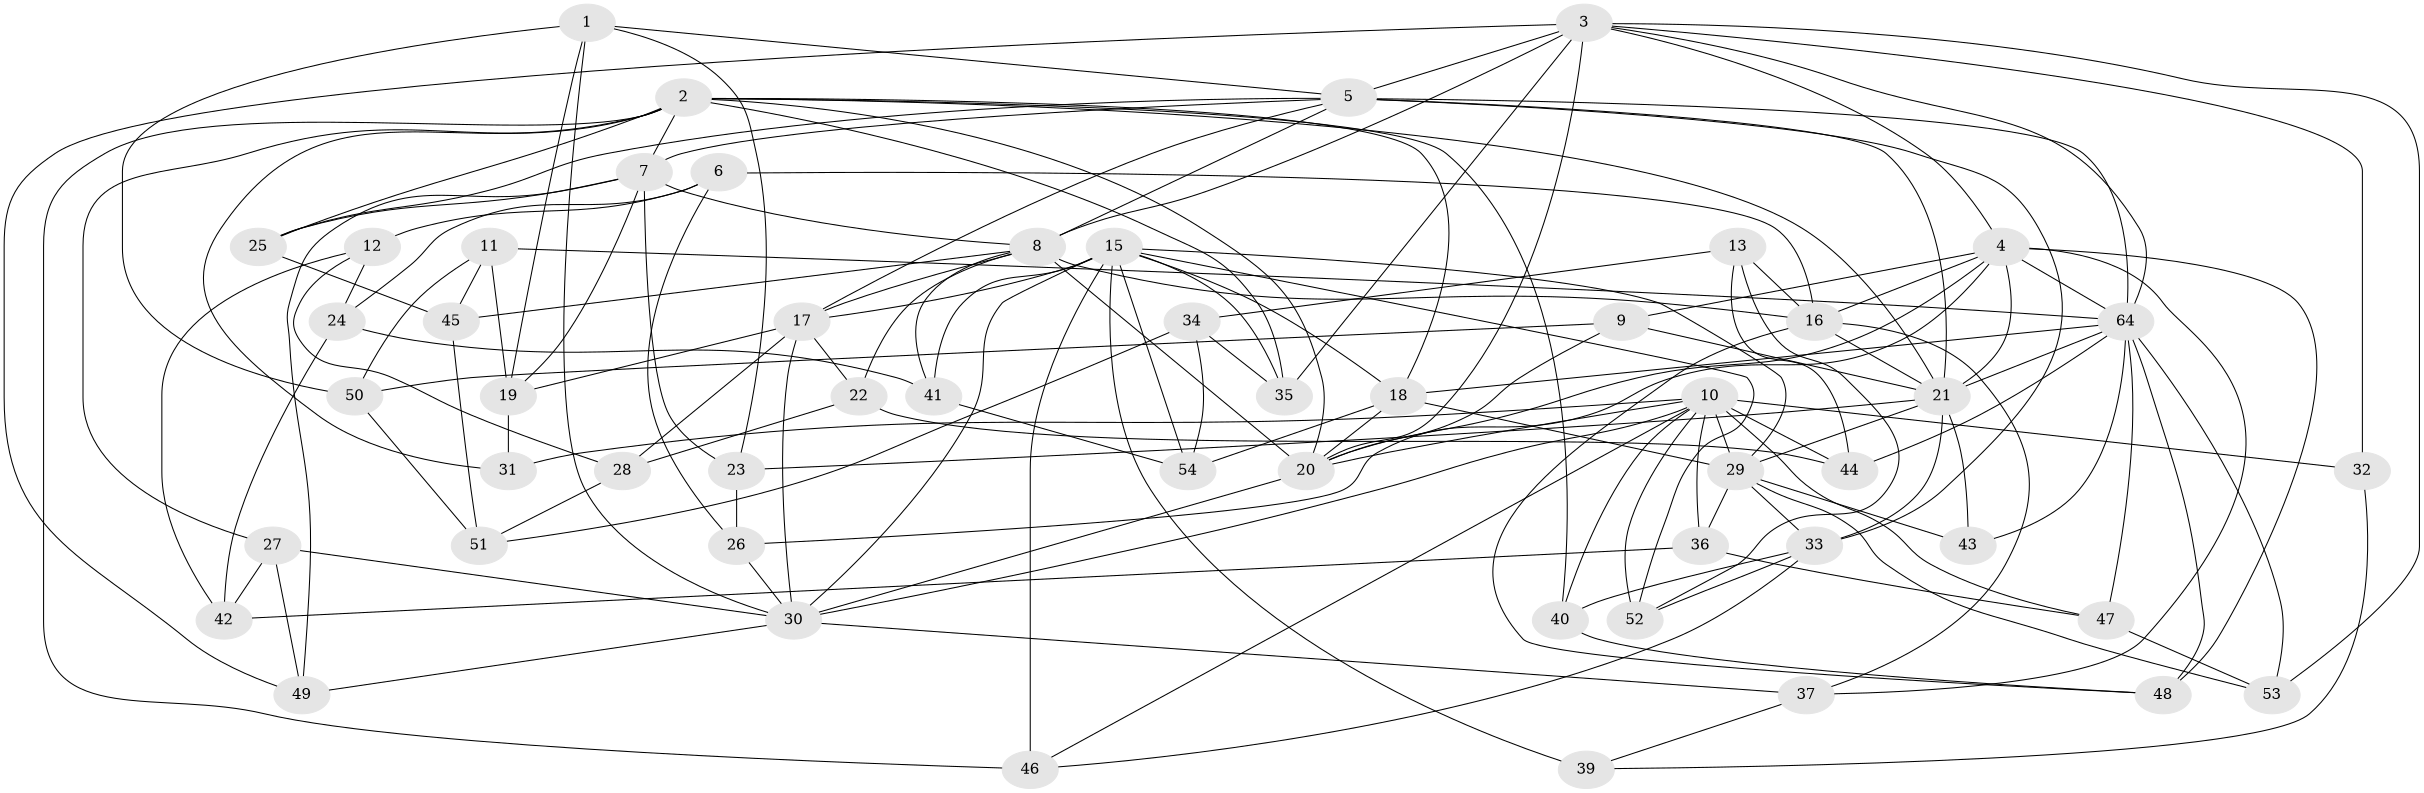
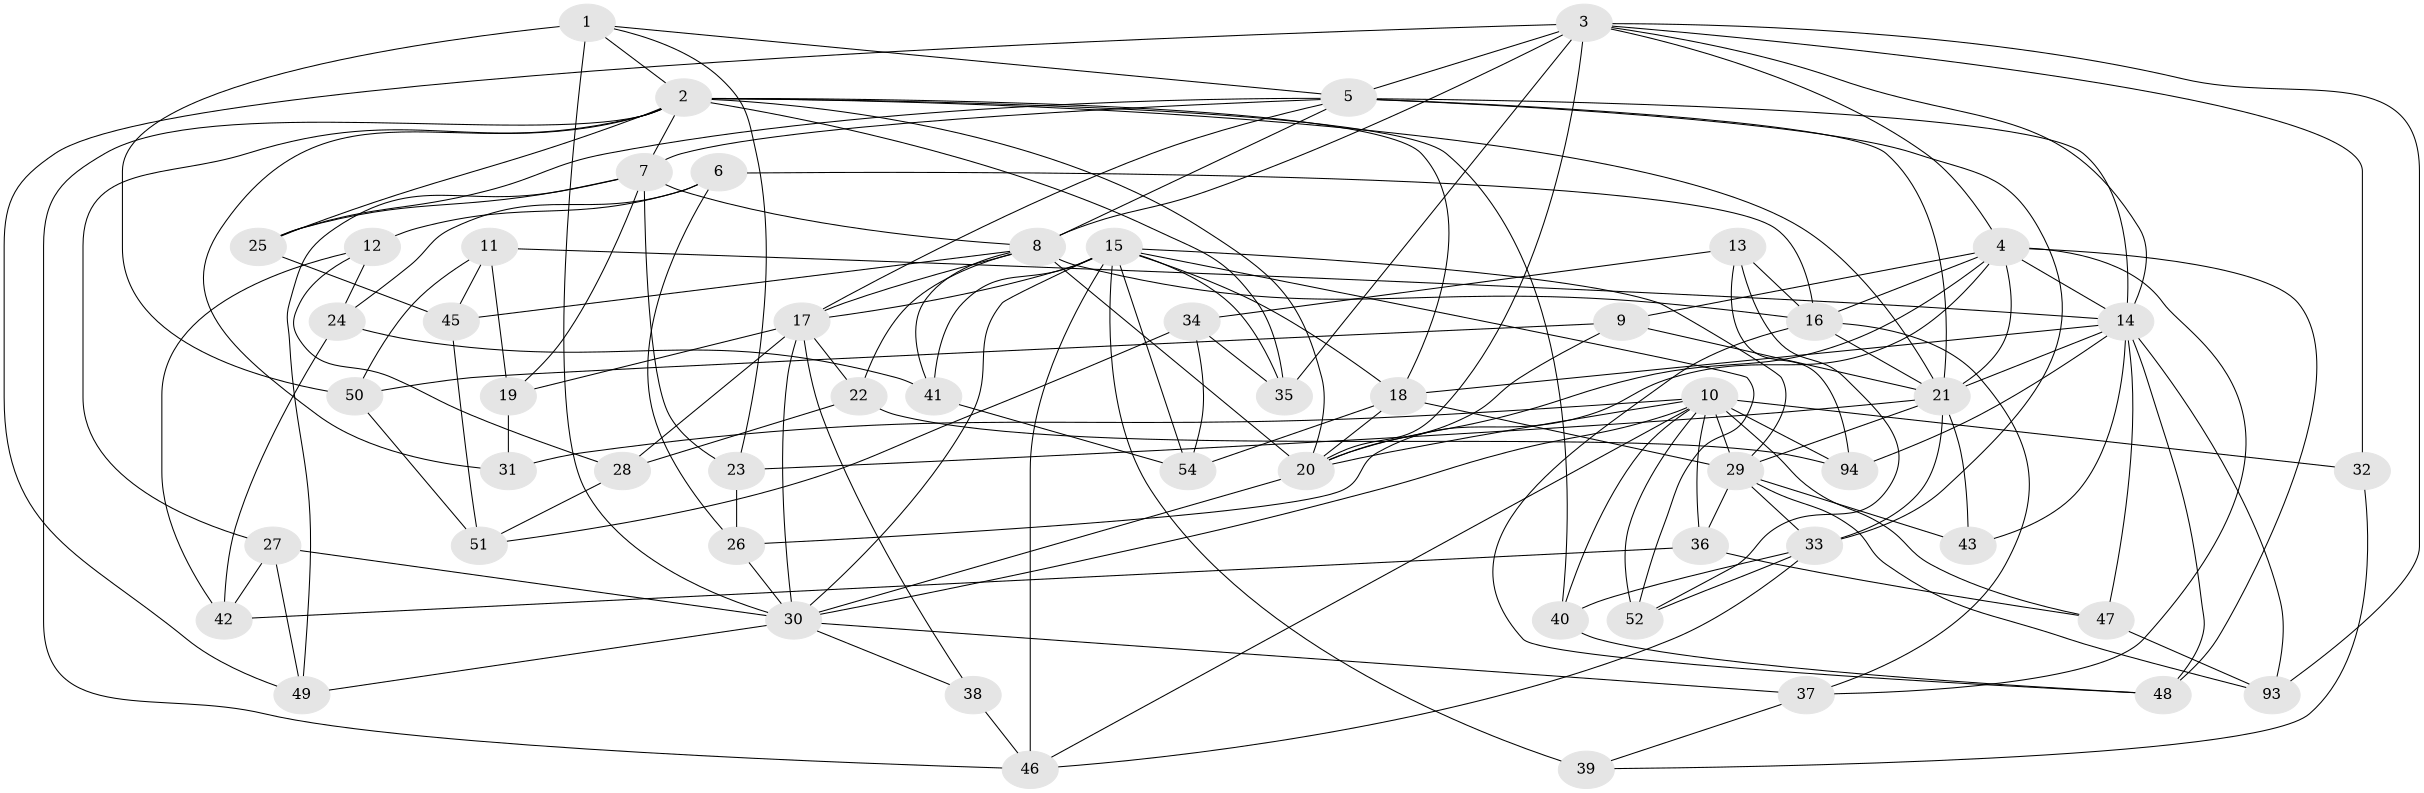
  graph {
    node [color=gray90 style=filled]
    edge [weight=1.0]
    1
    2
    5
    23
    30
    50
    7
    18
    20
    21
    25
    27
    31
    35
    40
    46
    8
-   14 [label=64]
+   14
    17
    33
    26
    49
    37
+   38
    51
    19
    29
    54
    43
    45
    42
    48
    3
    4
    32
-   53
+   53 [label=93]
    9
    16
    22
    41
-   44
+   44 [label=94]
    47
    39
    28
    52
    6
    12
    24
    10
    36
    11
    13
    34
    15
-   1 -- 19
+   1 -- 2
    1 -- 5
    1 -- 23
    1 -- 30 [weight=2.0]
    1 -- 50
    2 -- 7 [weight=2.0]
    2 -- 18
    2 -- 20
    2 -- 21
    2 -- 25
    2 -- 27
    2 -- 31
    2 -- 35
    2 -- 40
    2 -- 46
    5 -- 7
    5 -- 21
    5 -- 25
    5 -- 8
    5 -- 14
    5 -- 17 [weight=2.0]
    5 -- 33 [weight=2.0]
    23 -- 26
    30 -- 49
    30 -- 37
+   30 -- 38
    50 -- 51
    7 -- 23
    7 -- 25
    7 -- 8
    7 -- 49
    7 -- 19
    18 -- 20
    18 -- 29
    18 -- 54
    20 -- 30
    21 -- 23
    21 -- 33
    21 -- 29
    21 -- 43
    25 -- 45
    27 -- 30
    27 -- 49
    27 -- 42
    40 -- 48
    8 -- 20
    8 -- 17
    8 -- 45
    8 -- 16
    8 -- 22
    8 -- 41
    14 -- 18
    14 -- 21
    14 -- 43 [weight=2.0]
    14 -- 48
    14 -- 53
    14 -- 44
    14 -- 47
    17 -- 30 [weight=2.0]
+   17 -- 38
    17 -- 19
    17 -- 22
    17 -- 28
    33 -- 40
    33 -- 46
    33 -- 52
    26 -- 30
    37 -- 39
+   38 -- 46
    19 -- 31
    29 -- 33 [weight=2.0]
    29 -- 43
    29 -- 53
    29 -- 36
    45 -- 51
    3 -- 5 [weight=2.0]
    3 -- 20
    3 -- 35
    3 -- 8 [weight=2.0]
    3 -- 14
    3 -- 49
    3 -- 4
    3 -- 32 [weight=2.0]
    3 -- 53
    4 -- 20
    4 -- 21
    4 -- 14
    4 -- 26
    4 -- 37
    4 -- 48
    4 -- 9
    4 -- 16 [weight=2.0]
    32 -- 39
    9 -- 50
    9 -- 20
    9 -- 21
    16 -- 21
    16 -- 37
    16 -- 48
    22 -- 44
    22 -- 28
    41 -- 54
    47 -- 53
    28 -- 51
    6 -- 26
    6 -- 16
    6 -- 12
    6 -- 24
    12 -- 42
    12 -- 28
    12 -- 24
    24 -- 42
    24 -- 41
    10 -- 30
    10 -- 20
    10 -- 31 [weight=2.0]
    10 -- 40
    10 -- 46
    10 -- 29
    10 -- 32
    10 -- 44
    10 -- 47
    10 -- 52
    10 -- 36
    36 -- 42
    36 -- 47
    11 -- 50
    11 -- 14
    11 -- 19
    11 -- 45
    13 -- 16
    13 -- 44
    13 -- 52
    13 -- 34
    34 -- 35
    34 -- 51
    34 -- 54
    15 -- 30
    15 -- 18
    15 -- 35
    15 -- 46
    15 -- 17
    15 -- 29 [weight=2.0]
    15 -- 54
    15 -- 41
    15 -- 39 [weight=2.0]
    15 -- 52
  }
